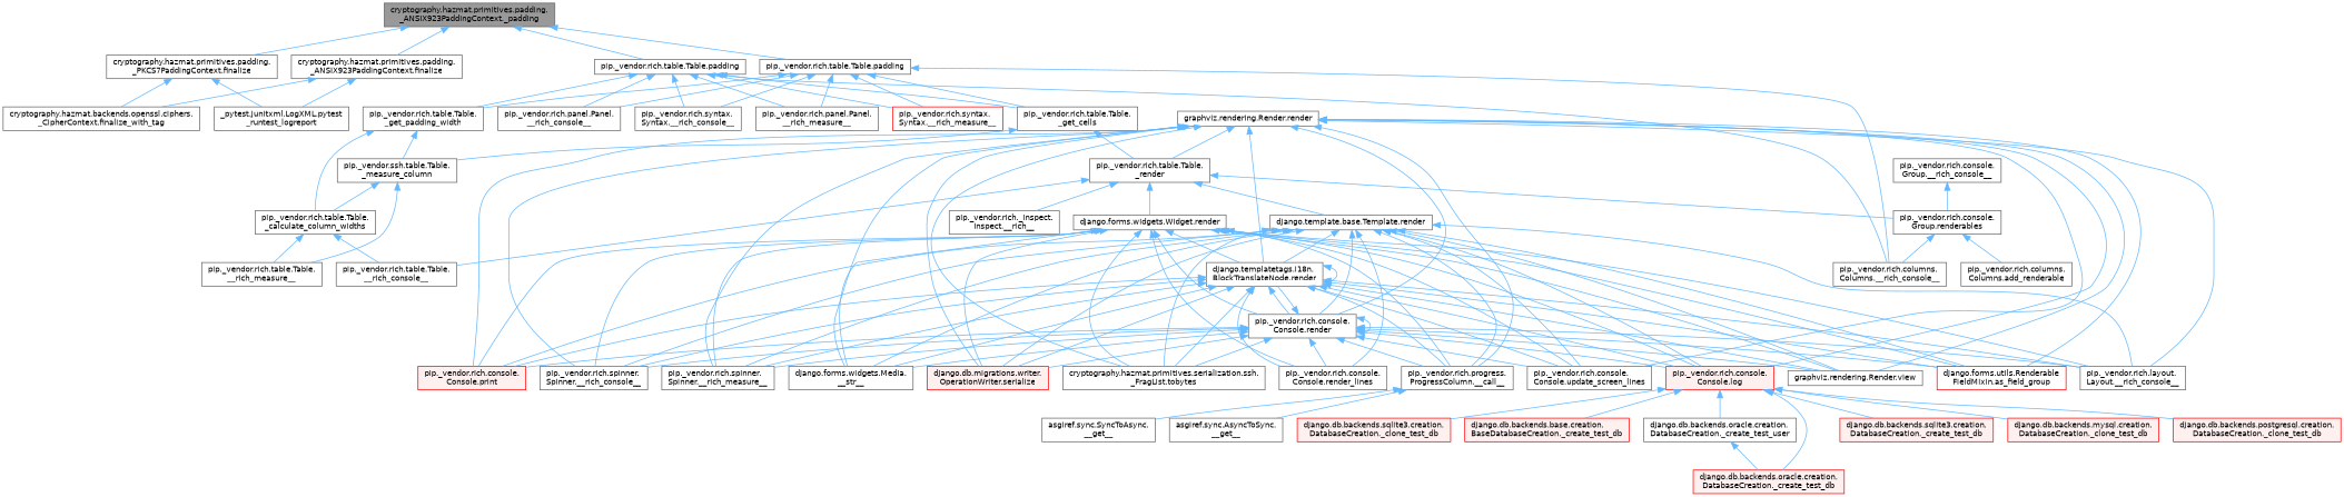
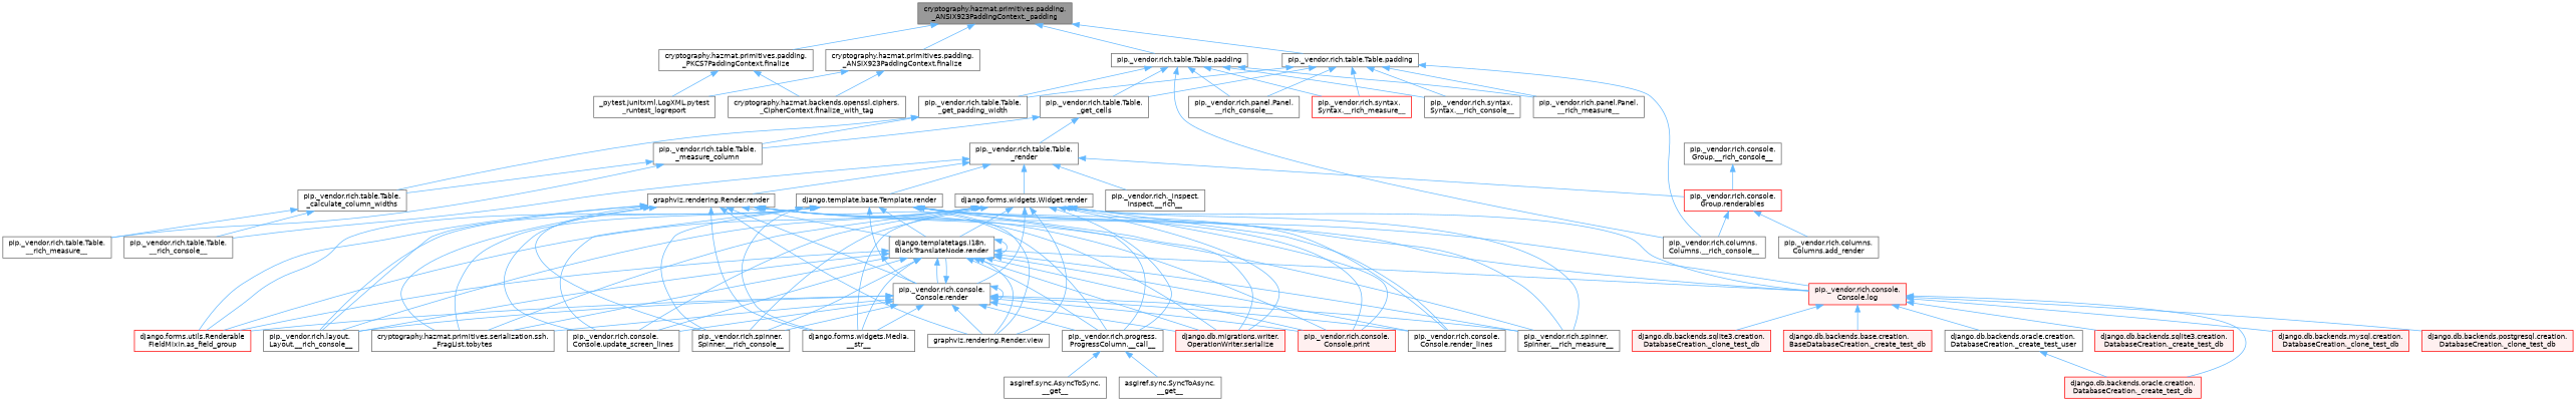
  digraph {
    rankdir=TB
    node [color=grey40 fillcolor=white fontname=Helvetica fontsize=10 shape=box style=filled]
    edge [color=steelblue1 dir=back fontname=Helvetica fontsize=10 labelfontname=Helvetica labelfontsize=10 style=solid]
    n1 [color=gray40 fillcolor=grey60 fontcolor=black height=0.2 label="cryptography.hazmat.primitives.padding.\l_ANSIX923PaddingContext._padding" width=0.4]
    n2 [height=0.2 label="cryptography.hazmat.primitives.padding.\l_ANSIX923PaddingContext.finalize" width=0.4]
    n3 [height=0.2 label="cryptography.hazmat.primitives.padding.\l_PKCS7PaddingContext.finalize" width=0.4]
    n4 [height=0.2 label="pip._vendor.rich.table.Table.padding" width=0.4]
    n5 [height=0.2 label="pip._vendor.rich.table.Table.padding" width=0.4]
    n6 [height=0.2 label="cryptography.hazmat.backends.openssl.ciphers.\l_CipherContext.finalize_with_tag" width=0.4]
    n7 [height=0.2 label="_pytest.junitxml.LogXML.pytest\l_runtest_logreport" width=0.4]
    n8 [height=0.2 label="pip._vendor.rich.columns.\lColumns.__rich_console__" width=0.4]
    n9 [height=0.2 label="pip._vendor.rich.panel.Panel.\l__rich_console__" width=0.4]
    n10 [height=0.2 label="pip._vendor.rich.syntax.\lSyntax.__rich_console__" width=0.4]
    n11 [height=0.2 label="pip._vendor.rich.panel.Panel.\l__rich_measure__" width=0.4]
    n12 [color=red height=0.2 label="pip._vendor.rich.syntax.\lSyntax.__rich_measure__" width=0.4]
    n13 [height=0.2 label="pip._vendor.rich.table.Table.\l_get_cells" width=0.4]
    n14 [height=0.2 label="pip._vendor.rich.table.Table.\l_get_padding_width" width=0.4]
-   n15 [height=0.2 label="pip._vendor.ssh.table.Table.\l_measure_column" width=0.4]
+   n15 [height=0.2 label="pip._vendor.rich.table.Table.\l_measure_column" width=0.4]
    n16 [height=0.2 label="pip._vendor.rich.table.Table.\l_render" width=0.4]
    n17 [height=0.2 label="pip._vendor.rich.table.Table.\l_calculate_column_widths" width=0.4]
    n18 [height=0.2 label="pip._vendor.rich.table.Table.\l__rich_measure__" width=0.4]
    n19 [height=0.2 label="pip._vendor.rich.table.Table.\l__rich_console__" width=0.4]
    n20 [height=0.2 label="pip._vendor.rich._inspect.\lInspect.__rich__" width=0.4]
    n21 [height=0.2 label="django.forms.widgets.Widget.render" width=0.4]
    n22 [height=0.2 label="django.template.base.Template.render" width=0.4]
    n23 [height=0.2 label="graphviz.rendering.Render.render" width=0.4]
-   n24 [height=0.2 label="pip._vendor.rich.console.\lGroup.renderables" width=0.4]
+   n24 [color=red height=0.2 label="pip._vendor.rich.console.\lGroup.renderables" width=0.4]
    n25 [height=0.2 label="pip._vendor.rich.progress.\lProgressColumn.__call__" width=0.4]
    n26 [height=0.2 label="pip._vendor.rich.layout.\lLayout.__rich_console__" width=0.4]
    n27 [height=0.2 label="pip._vendor.rich.spinner.\lSpinner.__rich_console__" width=0.4]
    n28 [height=0.2 label="pip._vendor.rich.spinner.\lSpinner.__rich_measure__" width=0.4]
    n29 [height=0.2 label="django.forms.widgets.Media.\l__str__" width=0.4]
    n30 [color=red height=0.2 label="django.forms.utils.Renderable\lFieldMixin.as_field_group" width=0.4]
    n31 [color=red fillcolor="#FFF0F0" height=0.2 label="pip._vendor.rich.console.\lConsole.log" width=0.4]
    n32 [color=red fillcolor="#FFF0F0" height=0.2 label="pip._vendor.rich.console.\lConsole.print" width=0.4]
    n33 [height=0.2 label="django.templatetags.i18n.\lBlockTranslateNode.render" width=0.4]
    n34 [height=0.2 label="pip._vendor.rich.console.\lConsole.render" width=0.4]
    n35 [height=0.2 label="pip._vendor.rich.console.\lConsole.render_lines" width=0.4]
    n36 [color=red fillcolor="#FFF0F0" height=0.2 label="django.db.migrations.writer.\lOperationWriter.serialize" width=0.4]
    n37 [height=0.2 label="cryptography.hazmat.primitives.serialization.ssh.\l_FragList.tobytes" width=0.4]
    n38 [height=0.2 label="pip._vendor.rich.console.\lConsole.update_screen_lines" width=0.4]
    n39 [height=0.2 label="graphviz.rendering.Render.view" width=0.4]
-   n40 [height=0.2 label="pip._vendor.rich.columns.\lColumns.add_renderable" width=0.4]
+   n40 [height=0.2 label="pip._vendor.rich.columns.\lColumns.add_render" width=0.4]
    n41 [height=0.2 label="asgiref.sync.AsyncToSync.\l__get__" width=0.4]
    n42 [height=0.2 label="asgiref.sync.SyncToAsync.\l__get__" width=0.4]
    n43 [color=red fillcolor="#FFF0F0" height=0.2 label="django.db.backends.mysql.creation.\lDatabaseCreation._clone_test_db" width=0.4]
    n44 [color=red fillcolor="#FFF0F0" height=0.2 label="django.db.backends.postgresql.creation.\lDatabaseCreation._clone_test_db" width=0.4]
    n45 [color=red fillcolor="#FFF0F0" height=0.2 label="django.db.backends.sqlite3.creation.\lDatabaseCreation._clone_test_db" width=0.4]
    n46 [color=red fillcolor="#FFF0F0" height=0.2 label="django.db.backends.base.creation.\lBaseDatabaseCreation._create_test_db" width=0.4]
    n47 [color=red fillcolor="#FFF0F0" height=0.2 label="django.db.backends.oracle.creation.\lDatabaseCreation._create_test_db" width=0.4]
    n48 [color=red fillcolor="#FFF0F0" height=0.2 label="django.db.backends.sqlite3.creation.\lDatabaseCreation._create_test_db" width=0.4]
    n49 [height=0.2 label="django.db.backends.oracle.creation.\lDatabaseCreation._create_test_user" width=0.4]
    n50 [height=0.2 label="pip._vendor.rich.console.\lGroup.__rich_console__" width=0.4]
    n1 -> n2
    n1 -> n3
    n1 -> n4
    n1 -> n5
    n2 -> n6
    n2 -> n7
    n3 -> n6
    n3 -> n7
    n4 -> n8
    n4 -> n9
    n4 -> n10
    n4 -> n11
    n4 -> n12
    n4 -> n13
    n4 -> n14
    n5 -> n8
    n5 -> n9
    n5 -> n10
    n5 -> n11
    n5 -> n12
    n5 -> n13
    n5 -> n14
    n13 -> n15
    n13 -> n16
    n14 -> n15
    n14 -> n17
    n15 -> n17
    n15 -> n18
    n16 -> n19
    n16 -> n20
    n16 -> n21
    n16 -> n22
-   n23 -> n16
+   n16 -> n23
    n16 -> n24
    n17 -> n18
    n17 -> n19
    n21 -> n25
    n21 -> n26
    n21 -> n27
    n21 -> n28
    n21 -> n29
    n21 -> n30
    n21 -> n31
    n21 -> n32
    n21 -> n33
    n21 -> n34
    n21 -> n35
    n21 -> n36
    n21 -> n37
    n21 -> n38
    n21 -> n39
    n22 -> n25
    n22 -> n26
    n22 -> n27
    n22 -> n28
    n22 -> n29
    n22 -> n30
    n22 -> n31
    n22 -> n32
    n22 -> n33
    n22 -> n34
    n22 -> n35
    n22 -> n36
    n22 -> n37
    n22 -> n38
    n22 -> n39
    n23 -> n25
    n23 -> n26
    n23 -> n27
    n23 -> n28
    n23 -> n29
    n23 -> n30
    n23 -> n31
    n23 -> n32
    n23 -> n33
    n23 -> n34
    n23 -> n36
    n23 -> n37
    n23 -> n38
    n23 -> n39
    n24 -> n8
    n24 -> n40
    n25 -> n41
    n25 -> n42
    n31 -> n43
    n31 -> n44
    n31 -> n45
    n31 -> n46
    n31 -> n47
    n31 -> n48
    n31 -> n49
    n33 -> n25
    n33 -> n26
    n33 -> n27
    n33 -> n28
    n33 -> n29
    n33 -> n30
    n33 -> n31
    n33 -> n32
    n33 -> n33
    n33 -> n34
    n33 -> n35
    n33 -> n36
    n33 -> n37
    n33 -> n38
    n33 -> n39
    n34 -> n25
    n34 -> n26
    n34 -> n27
    n34 -> n28
    n34 -> n29
    n34 -> n30
-   n34 -> n31
    n34 -> n32
    n34 -> n33
    n34 -> n34
    n34 -> n35
    n34 -> n36
    n34 -> n37
    n34 -> n38
    n34 -> n39
    n49 -> n47
    n50 -> n24
  }
